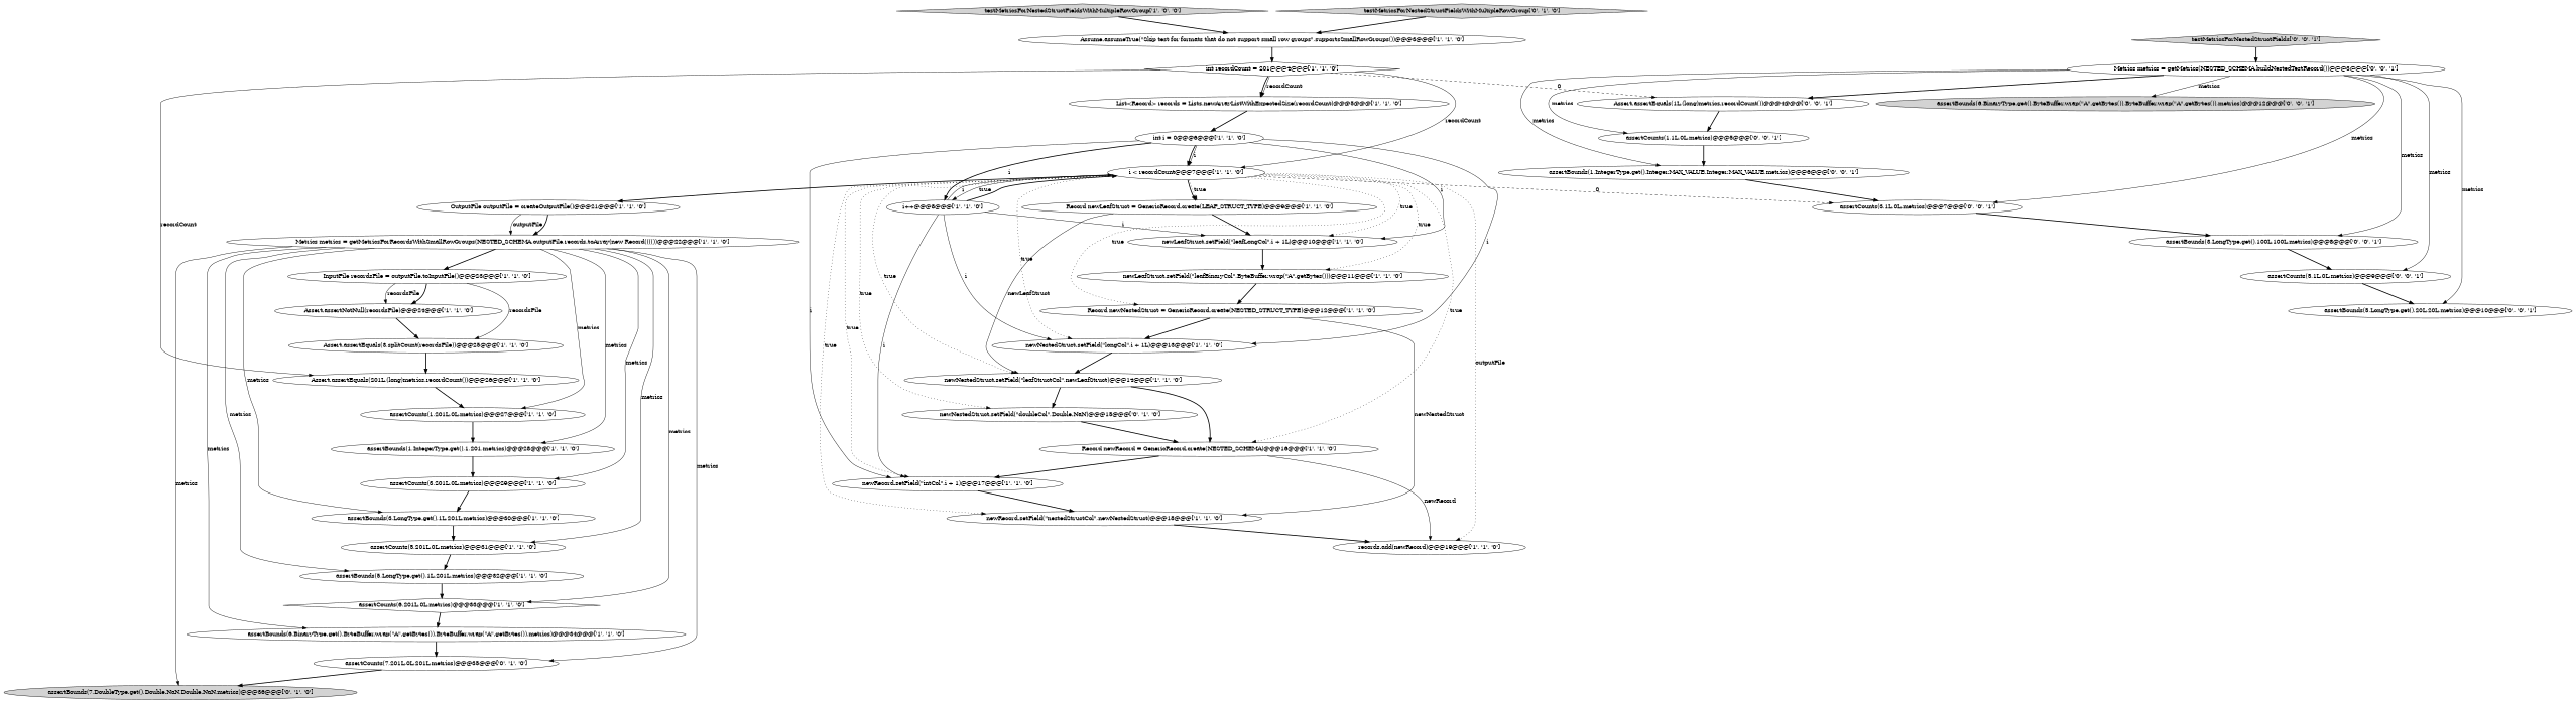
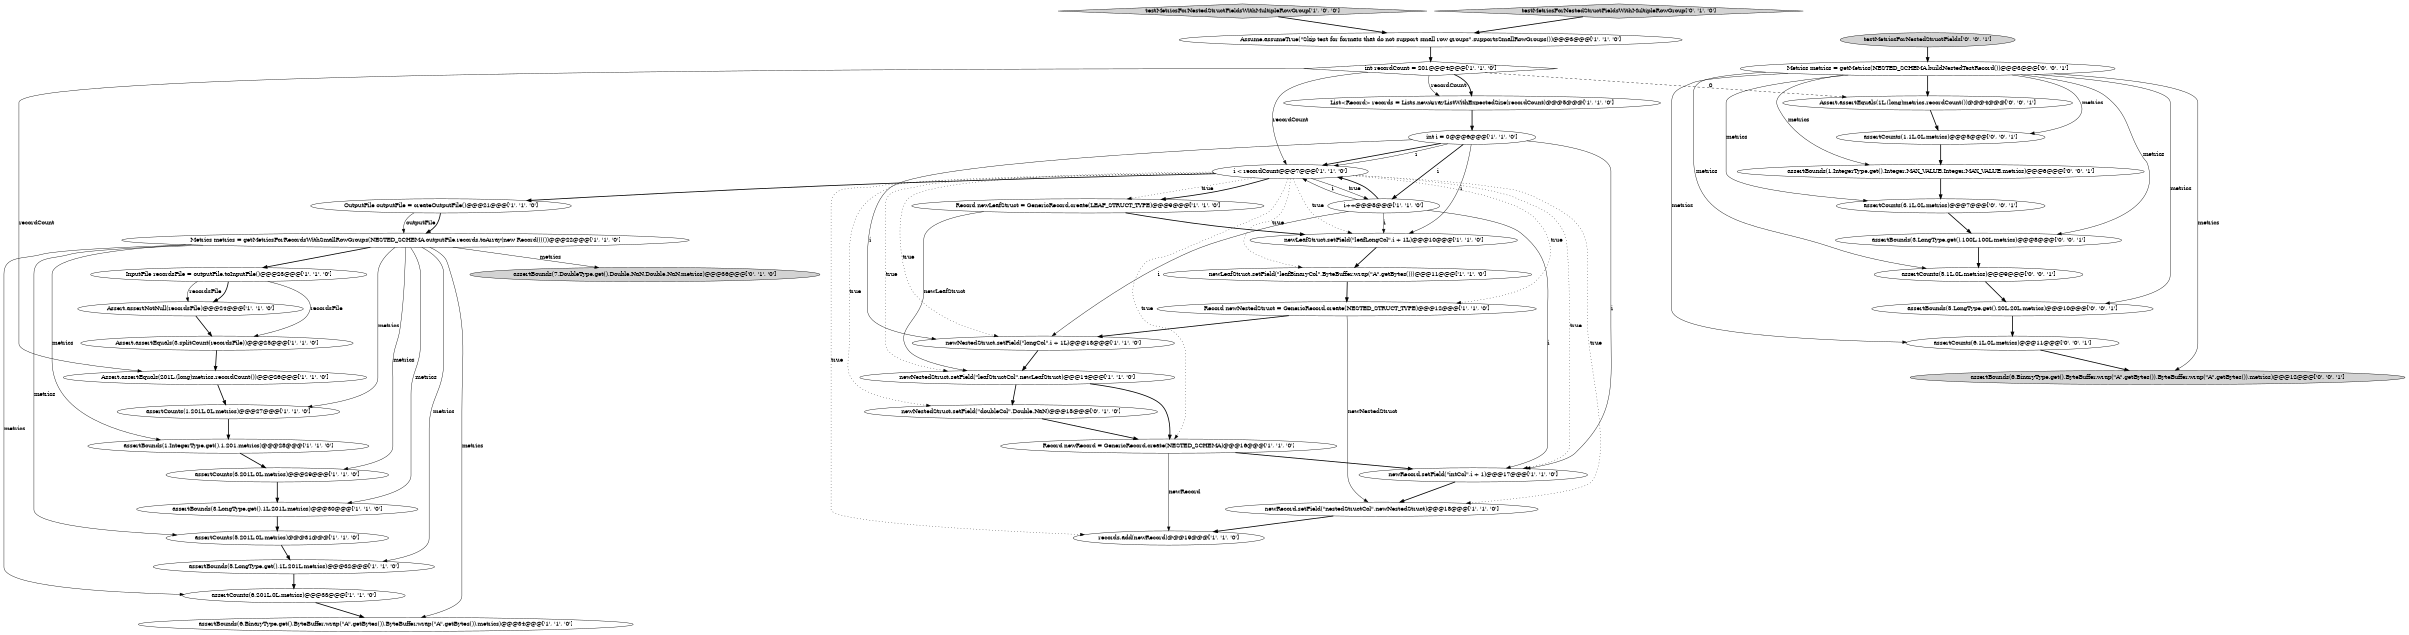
  digraph {
    node [fillcolor=white shape=ellipse style=filled]
    edge [style=bold]
    n1 [fillcolor=lightgray label="testMetricsForNestedStructFieldsWithMultipleRowGroup['1', '0', '0']" shape=diamond]
    n2 [label="Assume.assumeTrue(\"Skip test for formats that do not support small row groups\",supportsSmallRowGroups())@@@3@@@['1', '1', '0']"]
    n3 [label="int recordCount = 201@@@4@@@['1', '1', '0']" shape=diamond]
    n4 [fillcolor=lightgray label="assertBounds(7,DoubleType.get(),Double.NaN,Double.NaN,metrics)@@@36@@@['0', '1', '0']"]
    n5 [label="i < recordCount@@@7@@@['1', '1', '0']"]
    n6 [label="Assert.assertEquals(1L,(long)metrics.recordCount())@@@4@@@['0', '0', '1']"]
    n7 [label="Assert.assertEquals(201L,(long)metrics.recordCount())@@@26@@@['1', '1', '0']"]
    n8 [label="List<Record> records = Lists.newArrayListWithExpectedSize(recordCount)@@@5@@@['1', '1', '0']"]
    n9 [label="newNestedStruct.setField(\"leafStructCol\",newLeafStruct)@@@14@@@['1', '1', '0']"]
    n10 [label="newNestedStruct.setField(\"doubleCol\",Double.NaN)@@@15@@@['0', '1', '0']"]
    n11 [label="Record newRecord = GenericRecord.create(NESTED_SCHEMA)@@@16@@@['1', '1', '0']"]
    n12 [label="i++@@@8@@@['1', '1', '0']"]
    n13 [label="newNestedStruct.setField(\"longCol\",i + 1L)@@@13@@@['1', '1', '0']"]
    n14 [label="newRecord.setField(\"intCol\",i + 1)@@@17@@@['1', '1', '0']"]
    n15 [label="newLeafStruct.setField(\"leafLongCol\",i + 1L)@@@10@@@['1', '1', '0']"]
    n16 [label="assertCounts(3,1L,0L,metrics)@@@7@@@['0', '0', '1']"]
    n17 [label="newLeafStruct.setField(\"leafBinaryCol\",ByteBuffer.wrap(\"A\".getBytes()))@@@11@@@['1', '1', '0']"]
    n18 [label="Record newNestedStruct = GenericRecord.create(NESTED_STRUCT_TYPE)@@@12@@@['1', '1', '0']"]
    n19 [label="OutputFile outputFile = createOutputFile()@@@21@@@['1', '1', '0']"]
    n20 [label="newRecord.setField(\"nestedStructCol\",newNestedStruct)@@@18@@@['1', '1', '0']"]
    n21 [label="records.add(newRecord)@@@19@@@['1', '1', '0']"]
    n22 [label="Record newLeafStruct = GenericRecord.create(LEAF_STRUCT_TYPE)@@@9@@@['1', '1', '0']"]
    n23 [label="assertCounts(1,1L,0L,metrics)@@@5@@@['0', '0', '1']"]
    n24 [label="assertCounts(1,201L,0L,metrics)@@@27@@@['1', '1', '0']"]
    n25 [label="int i = 0@@@6@@@['1', '1', '0']"]
    n26 [label="assertCounts(5,201L,0L,metrics)@@@31@@@['1', '1', '0']"]
    n27 [label="assertBounds(5,LongType.get(),1L,201L,metrics)@@@32@@@['1', '1', '0']"]
-   n28 [label="assertCounts(6,201L,0L,metrics)@@@33@@@['1', '1', '0']" shape=diamond]
+   n28 [label="assertCounts(6,201L,0L,metrics)@@@33@@@['1', '1', '0']"]
    n29 [label="assertBounds(6,BinaryType.get(),ByteBuffer.wrap(\"A\".getBytes()),ByteBuffer.wrap(\"A\".getBytes()),metrics)@@@34@@@['1', '1', '0']"]
    n30 [label="assertBounds(1,IntegerType.get(),1,201,metrics)@@@28@@@['1', '1', '0']"]
    n31 [label="assertCounts(3,201L,0L,metrics)@@@29@@@['1', '1', '0']"]
    n32 [label="assertBounds(3,LongType.get(),1L,201L,metrics)@@@30@@@['1', '1', '0']"]
    n33 [label="Assert.assertNotNull(recordsFile)@@@24@@@['1', '1', '0']"]
    n34 [label="Assert.assertEquals(3,splitCount(recordsFile))@@@25@@@['1', '1', '0']"]
    n35 [label="assertBounds(1,IntegerType.get(),Integer.MAX_VALUE,Integer.MAX_VALUE,metrics)@@@6@@@['0', '0', '1']"]
    n36 [label="assertBounds(3,LongType.get(),100L,100L,metrics)@@@8@@@['0', '0', '1']"]
-   n37 [fillcolor=lightgray label="testMetricsForNestedStructFields['0', '0', '1']" shape=diamond]
+   n37 [fillcolor=lightgray label="testMetricsForNestedStructFields['0', '0', '1']"]
    n38 [label="Metrics metrics = getMetrics(NESTED_SCHEMA,buildNestedTestRecord())@@@3@@@['0', '0', '1']"]
    n39 [label="assertCounts(5,1L,0L,metrics)@@@9@@@['0', '0', '1']"]
    n40 [label="assertBounds(5,LongType.get(),20L,20L,metrics)@@@10@@@['0', '0', '1']"]
    n41 [fillcolor=lightgray label="assertBounds(6,BinaryType.get(),ByteBuffer.wrap(\"A\".getBytes()),ByteBuffer.wrap(\"A\".getBytes()),metrics)@@@12@@@['0', '0', '1']"]
+   n42 [label="assertCounts(6,1L,0L,metrics)@@@11@@@['0', '0', '1']"]
    n43 [label="Metrics metrics = getMetricsForRecordsWithSmallRowGroups(NESTED_SCHEMA,outputFile,records.toArray(new Record(((())@@@22@@@['1', '1', '0']"]
-   n44 [label="assertCounts(7,201L,0L,201L,metrics)@@@35@@@['0', '1', '0']"]
    n45 [label="InputFile recordsFile = outputFile.toInputFile()@@@23@@@['1', '1', '0']"]
    n46 [fillcolor=lightgray label="testMetricsForNestedStructFieldsWithMultipleRowGroup['0', '1', '0']" shape=diamond]
    n1 -> n2
    n2 -> n3
    n3 -> n5 [label=recordCount style=solid]
    n3 -> n6 [label=0 style=dashed]
    n3 -> n7 [label=recordCount style=solid]
    n3 -> n8 [label=recordCount style=solid]
    n3 -> n8
    n5 -> n9 [label=true style=dotted]
    n5 -> n10 [label=true style=dotted]
    n5 -> n11 [label=true style=dotted]
    n5 -> n12 [label=true style=solid]
    n5 -> n13 [label=true style=dotted]
    n5 -> n14 [label=true style=dotted]
    n5 -> n15 [label=true style=dotted]
-   n5 -> n16 [label=0 style=dashed]
    n5 -> n17 [label=true style=dotted]
    n5 -> n18 [label=true style=dotted]
    n5 -> n19
    n5 -> n20 [label=true style=dotted]
-   n5 -> n21 [label=outputFile style=dotted]
+   n5 -> n21 [label=true style=dotted]
    n5 -> n22 [label=true style=dotted]
    n5 -> n22
    n6 -> n23
    n7 -> n24
    n8 -> n25
    n9 -> n10
    n9 -> n11
    n10 -> n11
    n11 -> n14
    n11 -> n21 [label=newRecord style=solid]
    n12 -> n5
    n12 -> n5 [label=i style=solid]
    n12 -> n13 [label=i style=solid]
    n12 -> n14 [label=i style=solid]
    n12 -> n15 [label=i style=solid]
    n13 -> n9
    n14 -> n20
    n15 -> n17
    n16 -> n36
    n17 -> n18
    n18 -> n13
    n18 -> n20 [label=newNestedStruct style=solid]
    n19 -> n43 [label=outputFile style=solid]
    n19 -> n43
    n20 -> n21
    n22 -> n9 [label=newLeafStruct style=solid]
    n22 -> n15
    n23 -> n35
    n24 -> n30
    n25 -> n5
    n25 -> n5 [label=i style=solid]
    n25 -> n12 [label=i]
    n25 -> n13 [label=i style=solid]
    n25 -> n14 [label=i style=solid]
    n25 -> n15 [label=i style=solid]
    n26 -> n27
    n27 -> n28
    n28 -> n29
-   n29 -> n44
    n30 -> n31
    n31 -> n32
    n32 -> n26
    n33 -> n34
    n34 -> n7
    n35 -> n16
    n36 -> n39
    n37 -> n38
    n38 -> n6
    n38 -> n16 [label=metrics style=solid]
    n38 -> n23 [label=metrics style=solid]
    n38 -> n35 [label=metrics style=solid]
    n38 -> n36 [label=metrics style=solid]
    n38 -> n39 [label=metrics style=solid]
    n38 -> n40 [label=metrics style=solid]
    n38 -> n41 [label=metrics style=solid]
+   n38 -> n42 [label=metrics style=solid]
    n39 -> n40
+   n40 -> n42
+   n42 -> n41
    n43 -> n4 [label=metrics style=solid]
    n43 -> n24 [label=metrics style=solid]
    n43 -> n26 [label=metrics style=solid]
    n43 -> n27 [label=metrics style=solid]
    n43 -> n28 [label=metrics style=solid]
    n43 -> n29 [label=metrics style=solid]
    n43 -> n30 [label=metrics style=solid]
    n43 -> n31 [label=metrics style=solid]
    n43 -> n32 [label=metrics style=solid]
-   n43 -> n44 [label=metrics style=solid]
    n43 -> n45
-   n44 -> n4
    n45 -> n33
    n45 -> n33 [label=recordsFile style=solid]
    n45 -> n34 [label=recordsFile style=solid]
    n46 -> n2
  }
